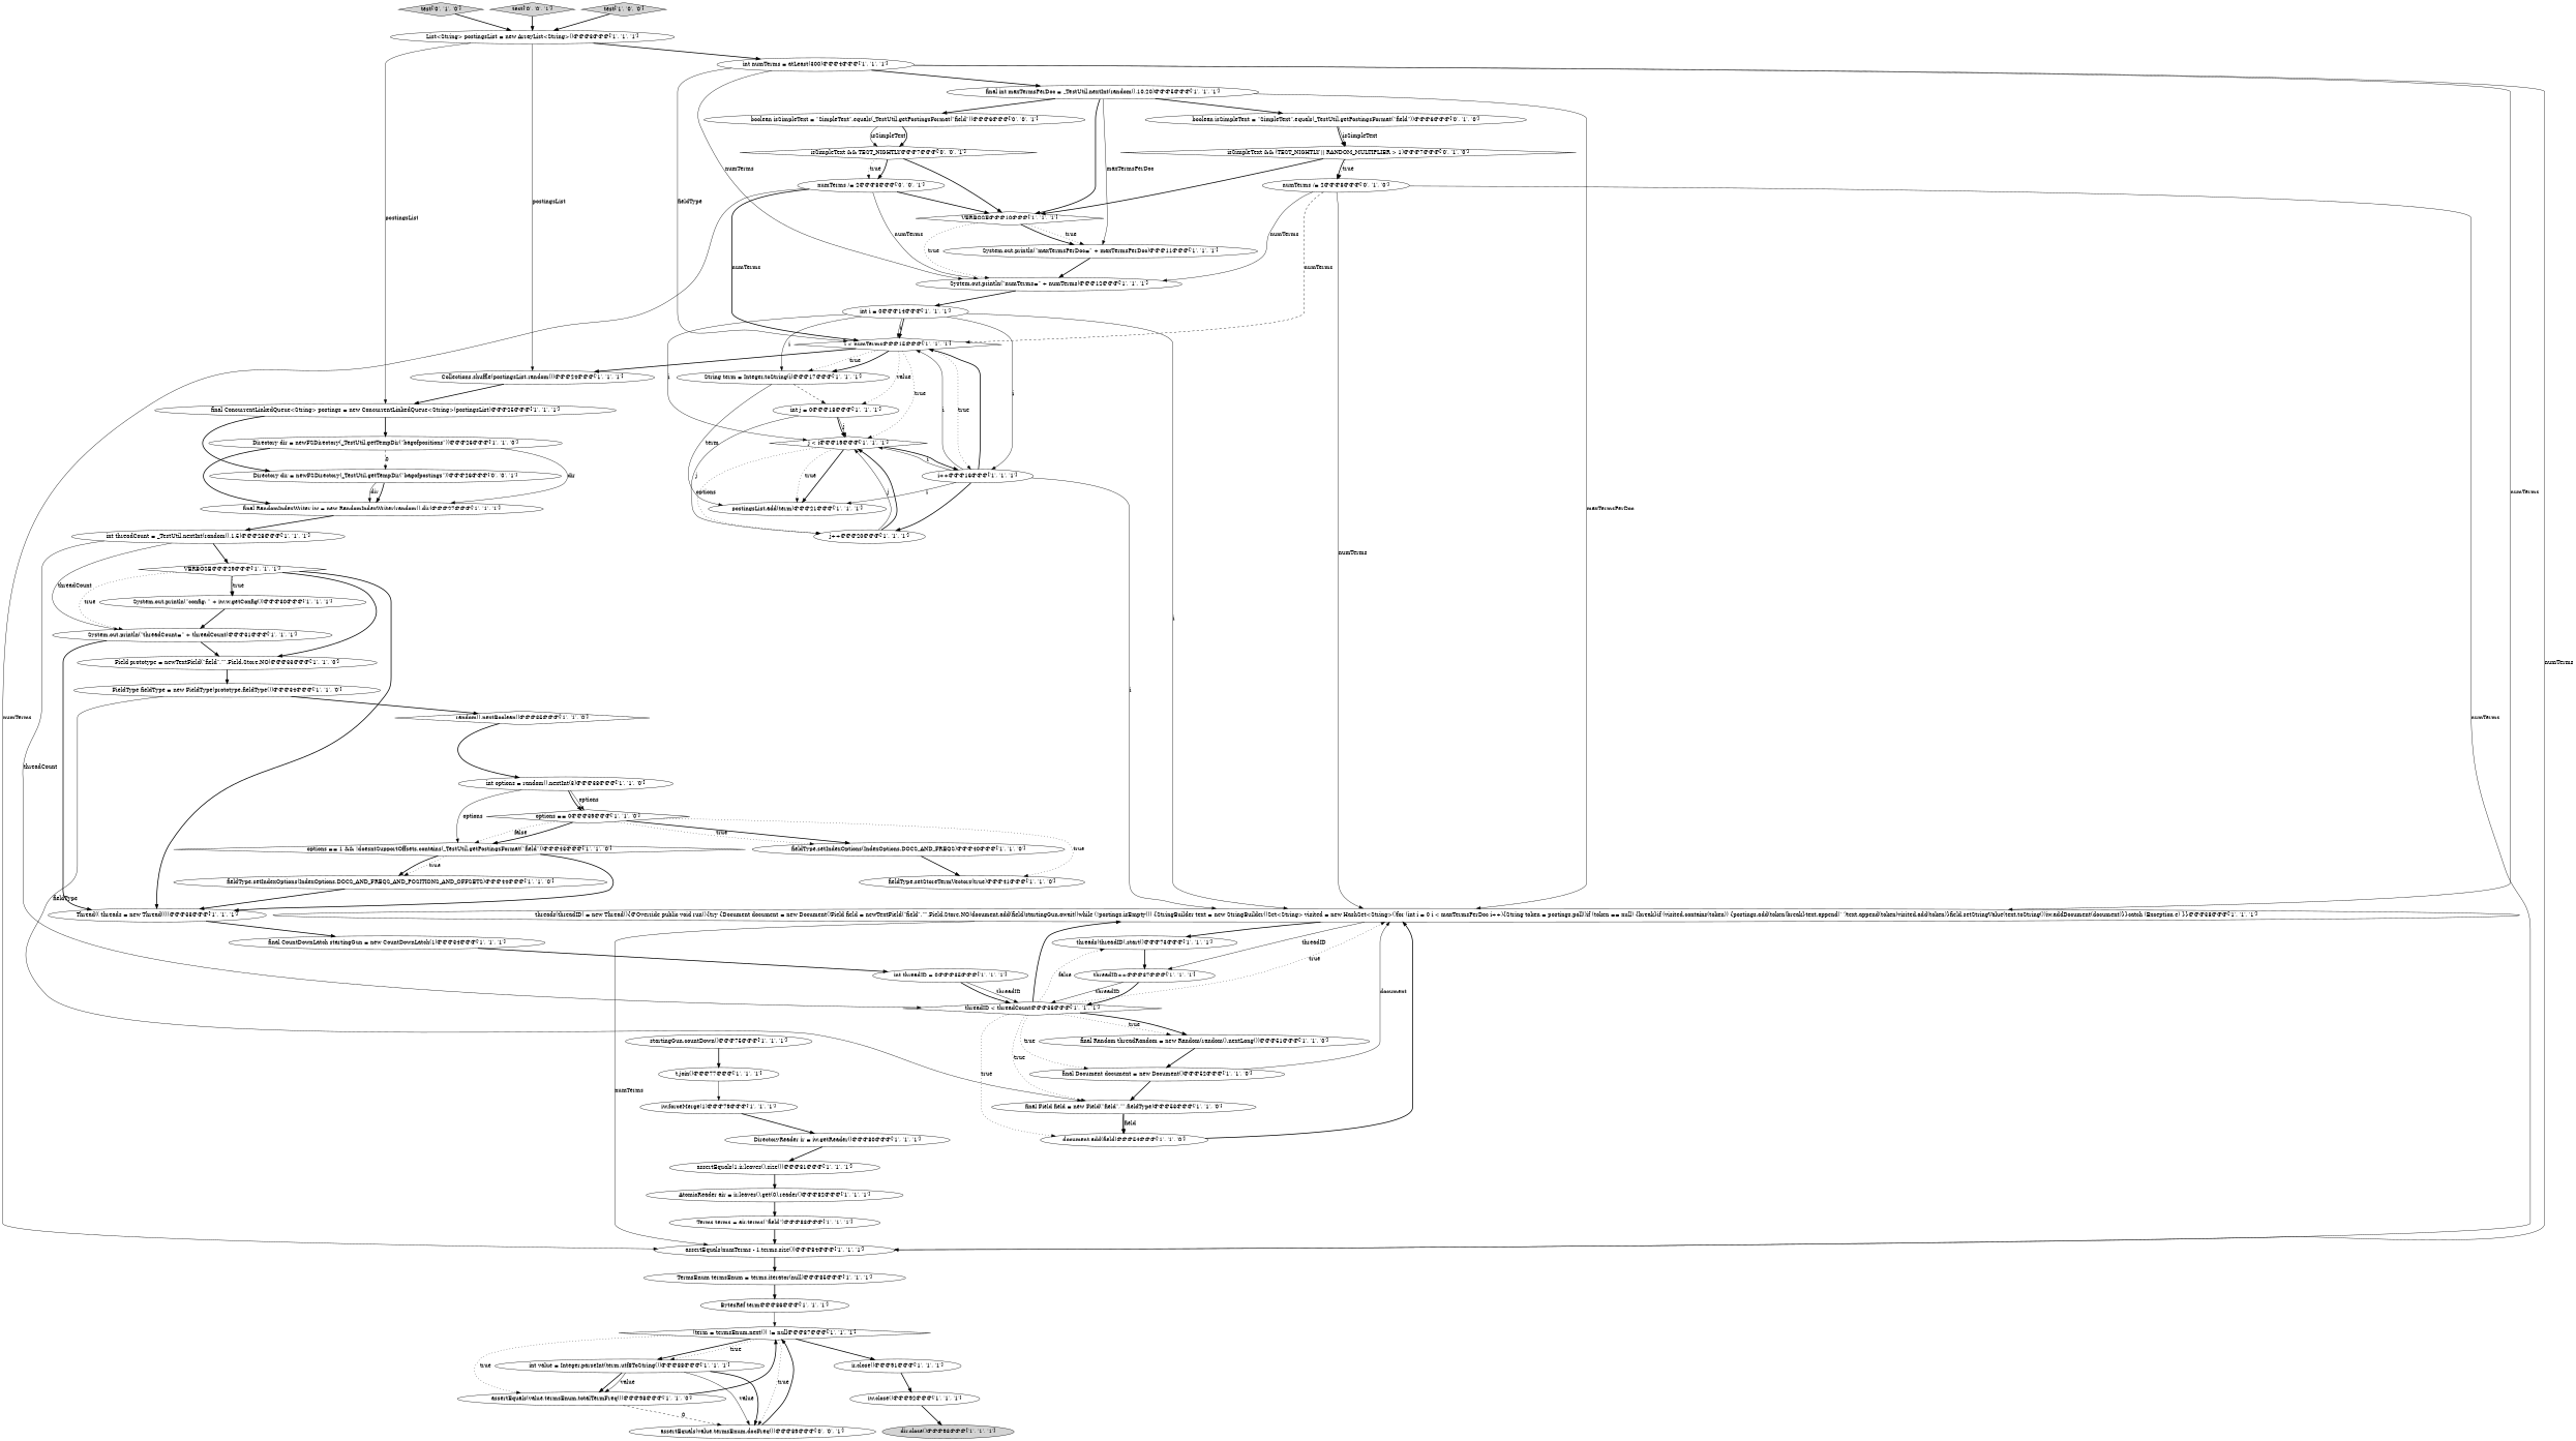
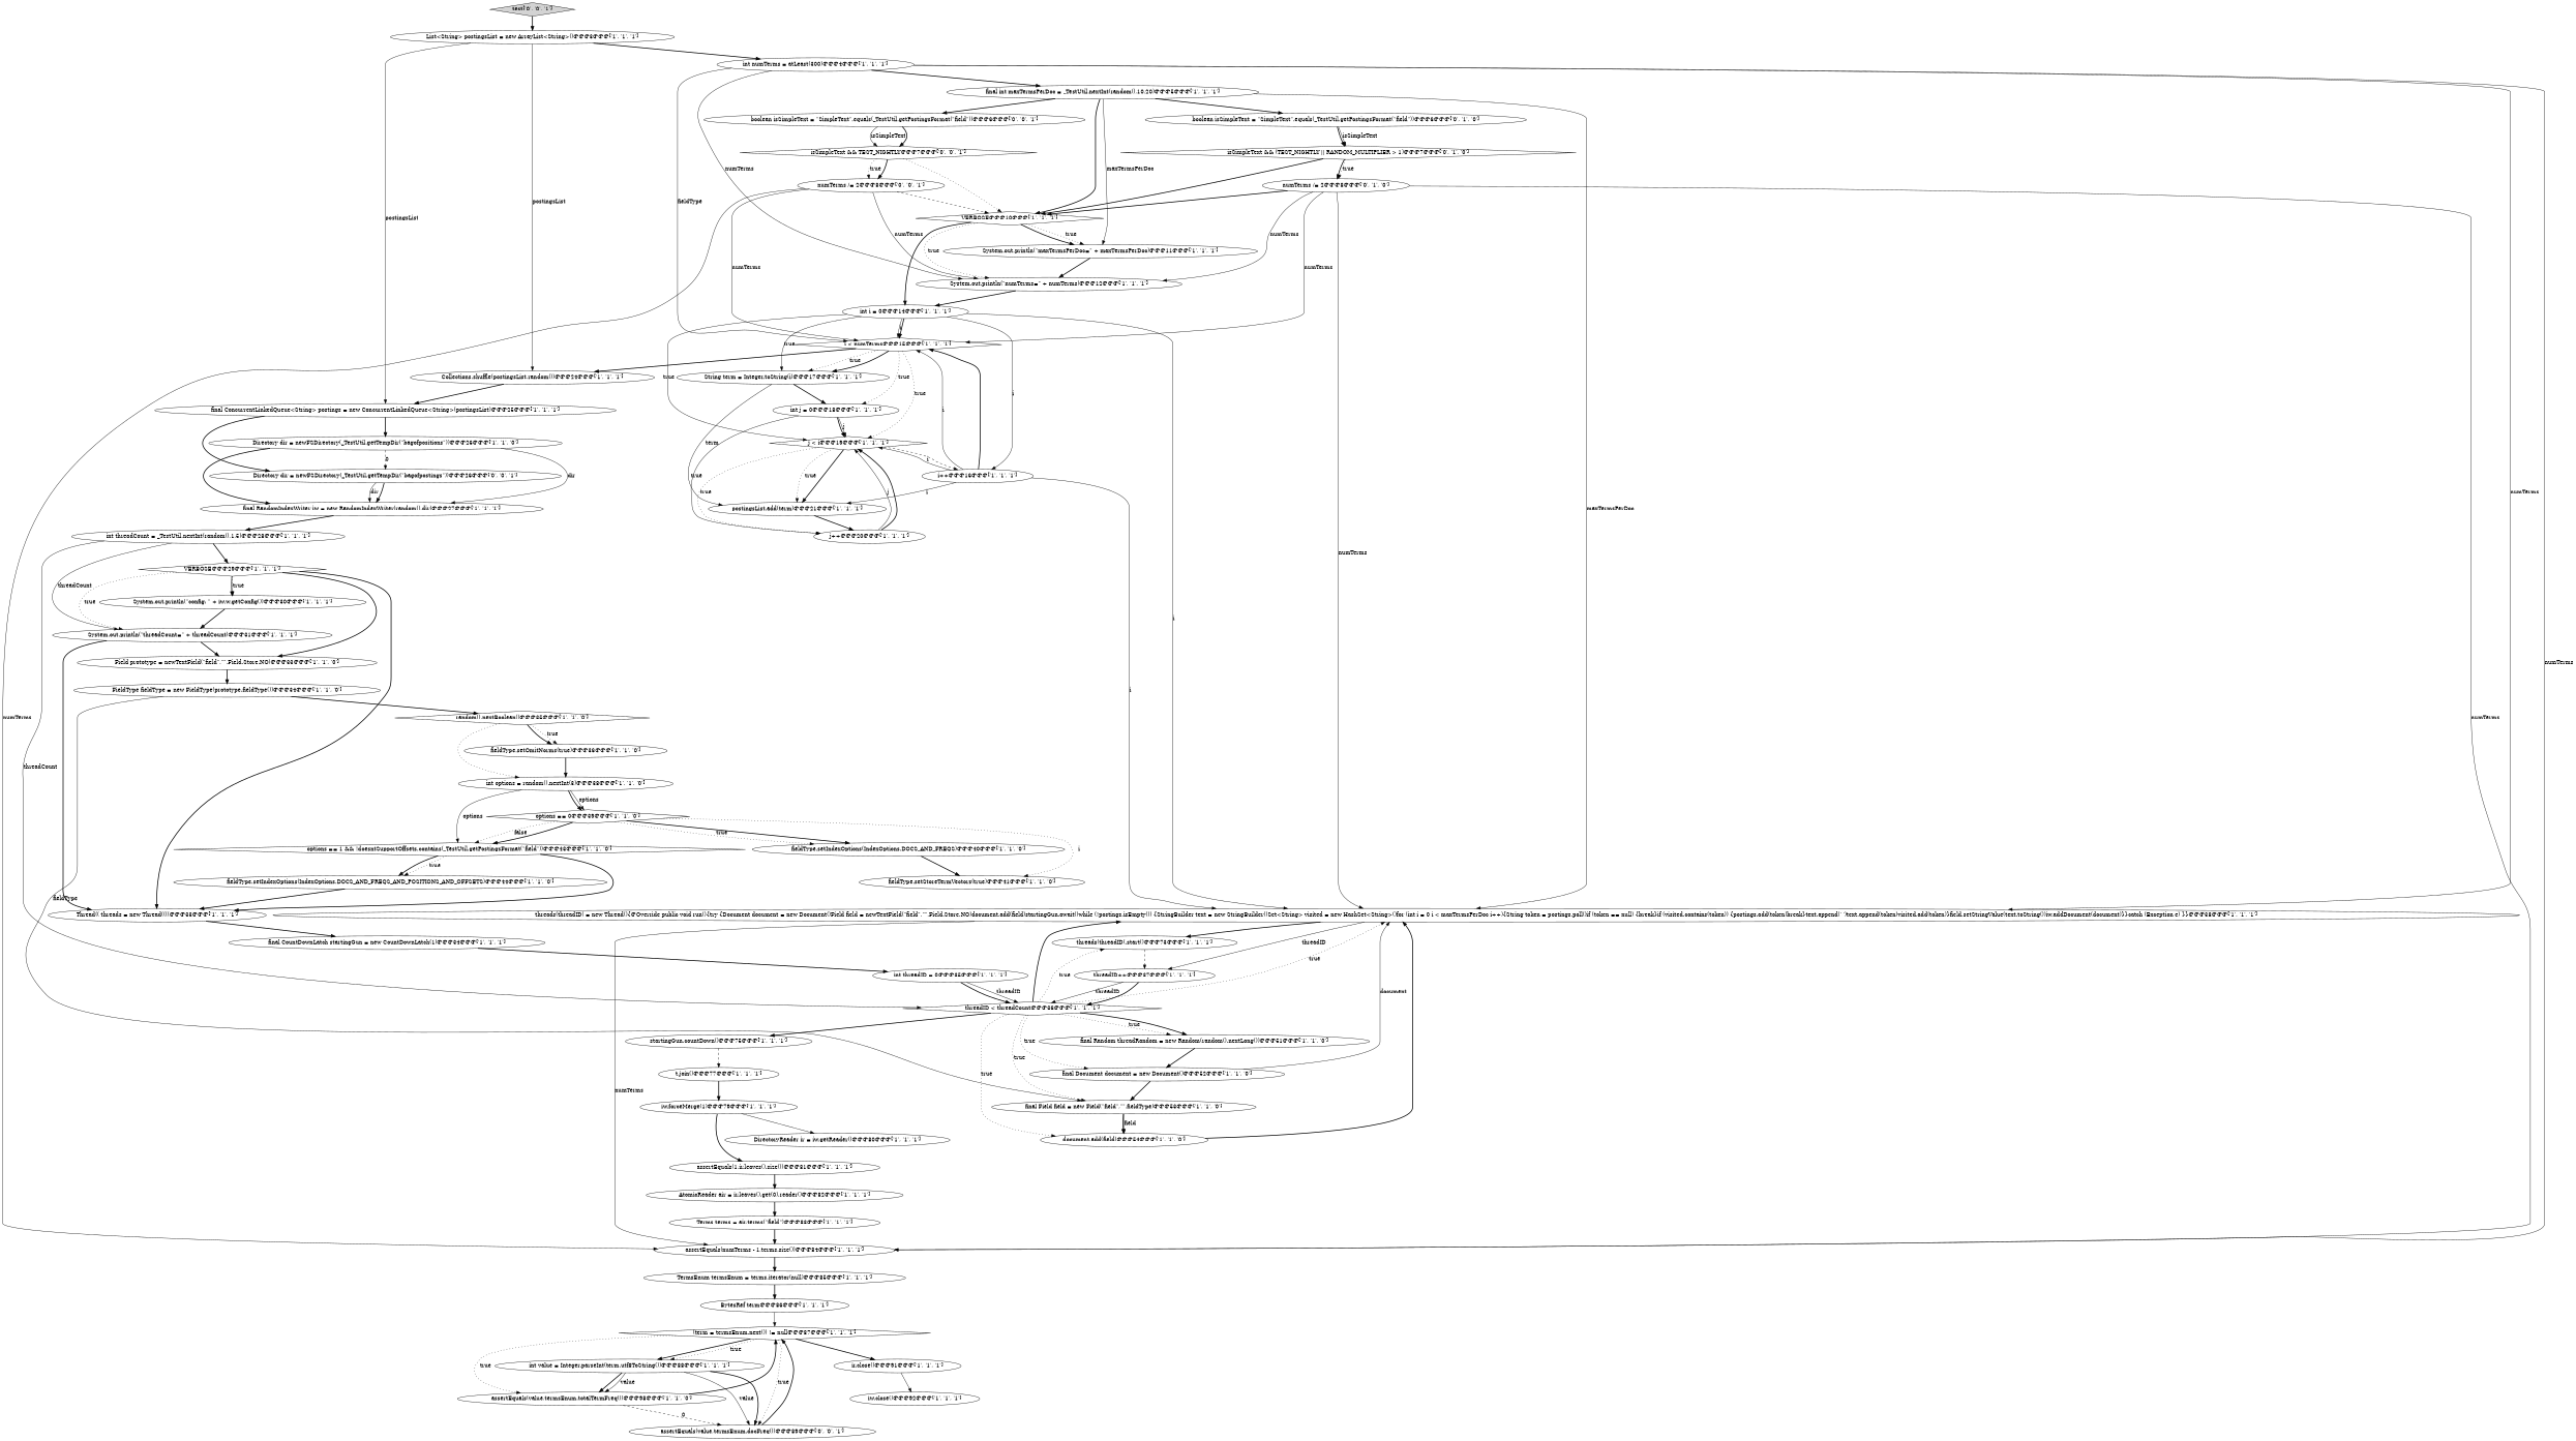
  digraph {
    node [fillcolor=white shape=ellipse style=filled]
    edge [style=bold]
    n1 [label="TermsEnum termsEnum = terms.iterator(null)@@@85@@@['1', '1', '1']"]
    n2 [label="BytesRef term@@@86@@@['1', '1', '1']"]
    n3 [label="(term = termsEnum.next()) != null@@@87@@@['1', '1', '1']" shape=diamond]
    n4 [label="final ConcurrentLinkedQueue<String> postings = new ConcurrentLinkedQueue<String>(postingsList)@@@25@@@['1', '1', '1']"]
    n5 [label="Directory dir = newFSDirectory(_TestUtil.getTempDir(\"bagofpostings\"))@@@26@@@['0', '0', '1']"]
    n6 [label="Directory dir = newFSDirectory(_TestUtil.getTempDir(\"bagofpositions\"))@@@26@@@['1', '1', '0']"]
    n7 [label="final RandomIndexWriter iw = new RandomIndexWriter(random(),dir)@@@27@@@['1', '1', '1']"]
    n8 [label="i < numTerms@@@15@@@['1', '1', '1']" shape=diamond]
    n9 [label="int j = 0@@@18@@@['1', '1', '1']"]
    n10 [label="i++@@@16@@@['1', '1', '1']"]
    n11 [label="Collections.shuffle(postingsList,random())@@@24@@@['1', '1', '1']"]
    n12 [label="String term = Integer.toString(i)@@@17@@@['1', '1', '1']"]
    n13 [label="j < i@@@19@@@['1', '1', '1']" shape=diamond]
    n14 [label="j++@@@20@@@['1', '1', '1']"]
    n15 [label="threads(threadID( = new Thread(){@Override public void run(){try {Document document = new Document()Field field = newTextField(\"field\",\"\",Field.Store.NO)document.add(field)startingGun.await()while (!postings.isEmpty()) {StringBuilder text = new StringBuilder()Set<String> visited = new HashSet<String>()for (int i = 0 i < maxTermsPerDoc i++){String token = postings.poll()if (token == null) {break}if (visited.contains(token)) {postings.add(token)break}text.append(' ')text.append(token)visited.add(token)}field.setStringValue(text.toString())iw.addDocument(document)}}catch (Exception e) }}@@@38@@@['1', '1', '1']"]
    n16 [label="postingsList.add(term)@@@21@@@['1', '1', '1']"]
    n17 [label="threads(threadID(.start()@@@73@@@['1', '1', '1']"]
    n18 [label="threadID++@@@37@@@['1', '1', '1']"]
    n19 [label="threadID < threadCount@@@36@@@['1', '1', '1']" shape=diamond]
    n20 [label="int threadCount = _TestUtil.nextInt(random(),1,5)@@@28@@@['1', '1', '1']"]
    n21 [label="numTerms /= 2@@@8@@@['0', '0', '1']"]
    n22 [label="assertEquals(numTerms - 1,terms.size())@@@84@@@['1', '1', '1']"]
    n23 [label="VERBOSE@@@10@@@['1', '1', '1']" shape=diamond]
    n24 [label="System.out.println(\"numTerms=\" + numTerms)@@@12@@@['1', '1', '1']"]
    n25 [label="System.out.println(\"maxTermsPerDoc=\" + maxTermsPerDoc)@@@11@@@['1', '1', '1']"]
    n26 [label="int i = 0@@@14@@@['1', '1', '1']"]
    n27 [label="final Random threadRandom = new Random(random().nextLong())@@@51@@@['1', '1', '0']"]
    n28 [label="final Document document = new Document()@@@52@@@['1', '1', '0']"]
    n29 [label="final Field field = new Field(\"field\",\"\",fieldType)@@@53@@@['1', '1', '0']"]
    n30 [label="document.add(field)@@@54@@@['1', '1', '0']"]
    n31 [label="assertEquals(1,ir.leaves().size())@@@81@@@['1', '1', '1']"]
    n32 [label="AtomicReader air = ir.leaves().get(0).reader()@@@82@@@['1', '1', '1']"]
    n33 [label="Terms terms = air.terms(\"field\")@@@83@@@['1', '1', '1']"]
-   n34 [fillcolor=lightgray label="test['0', '1', '0']" shape=diamond]
    n35 [label="List<String> postingsList = new ArrayList<String>()@@@3@@@['1', '1', '1']"]
    n36 [label="int numTerms = atLeast(300)@@@4@@@['1', '1', '1']"]
    n37 [label="options == 1 && !doesntSupportOffsets.contains(_TestUtil.getPostingsFormat(\"field\"))@@@43@@@['1', '1', '0']" shape=diamond]
    n38 [label="fieldType.setIndexOptions(IndexOptions.DOCS_AND_FREQS_AND_POSITIONS_AND_OFFSETS)@@@44@@@['1', '1', '0']"]
    n39 [label="Thread(( threads = new Thread((((@@@33@@@['1', '1', '1']"]
    n40 [label="final CountDownLatch startingGun = new CountDownLatch(1)@@@34@@@['1', '1', '1']"]
+   n41 [label="fieldType.setOmitNorms(true)@@@36@@@['1', '1', '0']"]
    n42 [label="int options = random().nextInt(3)@@@38@@@['1', '1', '0']"]
    n43 [label="options == 0@@@39@@@['1', '1', '0']" shape=diamond]
    n44 [label="numTerms /= 2@@@8@@@['0', '1', '0']"]
    n45 [label="iw.close()@@@92@@@['1', '1', '1']"]
-   n46 [fillcolor=lightgray label="dir.close()@@@93@@@['1', '1', '1']"]
    n47 [fillcolor=lightgray label="test['0', '0', '1']" shape=diamond]
    n48 [label="fieldType.setIndexOptions(IndexOptions.DOCS_AND_FREQS)@@@40@@@['1', '1', '0']"]
    n49 [label="fieldType.setStoreTermVectors(true)@@@41@@@['1', '1', '0']"]
-   n50 [fillcolor=lightgray label="test['1', '0', '0']" shape=diamond]
    n51 [label="iw.forceMerge(1)@@@79@@@['1', '1', '1']"]
    n52 [label="DirectoryReader ir = iw.getReader()@@@80@@@['1', '1', '1']"]
    n53 [label="assertEquals(value,termsEnum.docFreq())@@@89@@@['0', '0', '1']"]
    n54 [label="int value = Integer.parseInt(term.utf8ToString())@@@88@@@['1', '1', '1']"]
    n55 [label="ir.close()@@@91@@@['1', '1', '1']"]
    n56 [label="assertEquals(value,termsEnum.totalTermFreq())@@@98@@@['1', '1', '0']"]
    n57 [label="isSimpleText && (TEST_NIGHTLY || RANDOM_MULTIPLIER > 1)@@@7@@@['0', '1', '0']" shape=diamond]
    n58 [label="boolean isSimpleText = \"SimpleText\".equals(_TestUtil.getPostingsFormat(\"field\"))@@@6@@@['0', '1', '0']"]
    n59 [label="isSimpleText && TEST_NIGHTLY@@@7@@@['0', '0', '1']" shape=diamond]
    n60 [label="System.out.println(\"config: \" + iw.w.getConfig())@@@30@@@['1', '1', '1']"]
    n61 [label="System.out.println(\"threadCount=\" + threadCount)@@@31@@@['1', '1', '1']"]
    n62 [label="Field prototype = newTextField(\"field\",\"\",Field.Store.NO)@@@33@@@['1', '1', '0']"]
    n63 [label="t.join()@@@77@@@['1', '1', '1']"]
    n64 [label="VERBOSE@@@29@@@['1', '1', '1']" shape=diamond]
    n65 [label="FieldType fieldType = new FieldType(prototype.fieldType())@@@34@@@['1', '1', '0']"]
    n66 [label="startingGun.countDown()@@@75@@@['1', '1', '1']"]
    n67 [label="int threadID = 0@@@35@@@['1', '1', '1']"]
    n68 [label="random().nextBoolean()@@@35@@@['1', '1', '0']" shape=diamond]
    n69 [label="final int maxTermsPerDoc = _TestUtil.nextInt(random(),10,20)@@@5@@@['1', '1', '1']"]
    n70 [label="boolean isSimpleText = \"SimpleText\".equals(_TestUtil.getPostingsFormat(\"field\"))@@@6@@@['0', '0', '1']"]
    n1 -> n2
    n2 -> n3 [style=solid]
    n3 -> n53 [label=true style=dotted]
    n3 -> n54
    n3 -> n54 [label=true style=dotted]
    n3 -> n55
    n3 -> n56 [label=true style=dotted]
    n4 -> n5
    n4 -> n6
    n5 -> n7
    n5 -> n7 [label=dir style=solid]
    n6 -> n5 [label=0 style=dashed]
    n6 -> n7 [label=dir style=solid]
    n6 -> n7
    n7 -> n20
-   n8 -> n9 [label=value style=dotted]
-   n8 -> n10 [label=true style=dotted]
+   n8 -> n9 [label=true style=dotted]
    n8 -> n11
    n8 -> n12
    n8 -> n12 [label=true style=dotted]
    n8 -> n13 [label=true style=dotted]
    n9 -> n13
    n9 -> n13 [label=j style=solid]
-   n9 -> n14 [label=j style=solid]
+   n9 -> n14 [label=true style=solid]
    n10 -> n8
    n10 -> n8 [label=i style=solid]
    n10 -> n13 [label=i style=solid]
    n10 -> n15 [label=i style=solid]
    n10 -> n16 [label=i style=solid]
    n11 -> n4
-   n12 -> n9 [style=dashed]
+   n12 -> n9
    n12 -> n16 [label=term style=solid]
-   n13 -> n10
-   n13 -> n14 [label=options style=dotted]
+   n13 -> n10 [style=dashed]
+   n13 -> n14 [label=true style=dotted]
    n13 -> n16
    n13 -> n16 [label=true style=dotted]
    n14 -> n13 [label=j style=solid]
    n14 -> n13
    n15 -> n17
    n15 -> n18 [label=threadID style=solid]
    n15 -> n22 [label=numTerms style=solid]
-   n10 -> n14
-   n17 -> n18
+   n16 -> n14
+   n17 -> n18 [style=dashed]
    n18 -> n19 [label=threadID style=solid]
    n18 -> n19
    n19 -> n15 [label=true style=dotted]
    n19 -> n15
-   n19 -> n17 [label=false style=dotted]
+   n19 -> n17 [label=true style=dotted]
    n19 -> n27 [label=true style=dotted]
    n19 -> n27
    n19 -> n28 [label=true style=dotted]
    n19 -> n29 [label=true style=dotted]
    n19 -> n30 [label=true style=dotted]
+   n19 -> n66
    n20 -> n19 [label=threadCount style=solid]
    n20 -> n61 [label=threadCount style=solid]
    n20 -> n64
-   n21 -> n8 [label=numTerms]
+   n21 -> n8 [label=numTerms style=solid]
    n21 -> n22 [label=numTerms style=solid]
-   n21 -> n23
+   n21 -> n23 [style=dashed]
    n21 -> n24 [label=numTerms style=solid]
    n22 -> n1
    n23 -> n24 [label=true style=dotted]
    n23 -> n25
    n23 -> n25 [label=true style=dotted]
+   n23 -> n26
    n24 -> n26
    n25 -> n24
    n26 -> n8 [label=i style=solid]
    n26 -> n8
    n26 -> n10 [label=i style=solid]
-   n26 -> n12 [label=i style=solid]
-   n26 -> n13 [label=i style=solid]
+   n26 -> n12 [label=true style=solid]
+   n26 -> n13 [label=true style=solid]
    n26 -> n15 [label=i style=solid]
    n27 -> n28
    n28 -> n15 [label=document style=solid]
    n28 -> n29
    n29 -> n30 [label=field style=solid]
    n29 -> n30
    n30 -> n15
    n31 -> n32
    n32 -> n33
    n33 -> n22
-   n34 -> n35
    n35 -> n4 [label=postingsList style=solid]
    n35 -> n11 [label=postingsList style=solid]
    n35 -> n36
    n36 -> n8 [label=fieldType style=solid]
    n36 -> n15 [label=numTerms style=solid]
    n36 -> n22 [label=numTerms style=solid]
    n36 -> n24 [label=numTerms style=solid]
    n36 -> n69
    n37 -> n38 [label=true style=dotted]
    n37 -> n38
    n37 -> n39
    n38 -> n39
    n39 -> n40
    n40 -> n67
+   n41 -> n42
    n42 -> n37 [label=options style=solid]
    n42 -> n43 [label=options style=solid]
    n42 -> n43
    n43 -> n37
    n43 -> n37 [label=false style=dotted]
    n43 -> n48
    n43 -> n48 [label=true style=dotted]
-   n43 -> n49 [label=true style=dotted]
-   n44 -> n8 [label=numTerms style=dashed]
+   n43 -> n49 [label=i style=dotted]
+   n44 -> n8 [label=numTerms style=solid]
    n44 -> n15 [label=numTerms style=solid]
    n44 -> n22 [label=numTerms style=solid]
+   n44 -> n23
    n44 -> n24 [label=numTerms style=solid]
-   n45 -> n46
    n47 -> n35
    n48 -> n49
-   n50 -> n35
-   n51 -> n52
-   n52 -> n31
+   n51 -> n52 [style=solid]
+   n51 -> n31
    n53 -> n3
    n54 -> n53
    n54 -> n53 [label=value style=solid]
    n54 -> n56
    n54 -> n56 [label=value style=solid]
-   n55 -> n45
+   n55 -> n45 [style=solid]
    n56 -> n3
    n56 -> n53 [label=0 style=dashed]
    n57 -> n23
    n57 -> n44
    n57 -> n44 [label=true style=dotted]
    n58 -> n57 [label=isSimpleText style=solid]
    n58 -> n57
    n59 -> n21
    n59 -> n21 [label=true style=dotted]
-   n59 -> n23
+   n59 -> n23 [style=dotted]
    n60 -> n61
    n61 -> n39
    n61 -> n62
    n62 -> n65
-   n63 -> n51 [style=solid]
+   n63 -> n51
    n64 -> n39
    n64 -> n60
    n64 -> n60 [label=true style=dotted]
    n64 -> n61 [label=true style=dotted]
    n64 -> n62
    n65 -> n29 [label=fieldType style=solid]
    n65 -> n68
-   n66 -> n63
+   n66 -> n63 [style=dashed]
    n67 -> n19 [label=threadID style=solid]
    n67 -> n19
-   n68 -> n42
+   n68 -> n41 [label=true style=dotted]
+   n68 -> n41
+   n68 -> n42 [style=dotted]
    n69 -> n15 [label=maxTermsPerDoc style=solid]
    n69 -> n23
    n69 -> n25 [label=maxTermsPerDoc style=solid]
    n69 -> n58
    n69 -> n70
    n70 -> n59 [label=isSimpleText style=solid]
    n70 -> n59
  }
